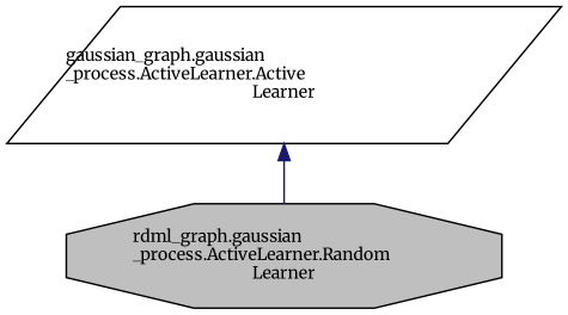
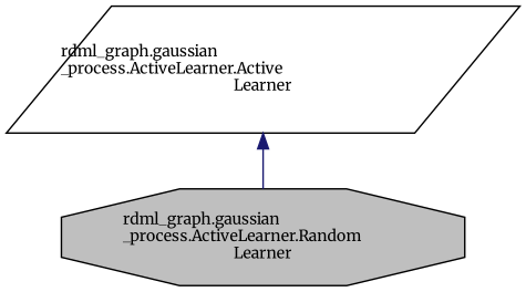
  digraph {
    fontname=Merriweather
    node [color=black fontname=Merriweather fontsize=10 style=filled]
    n1 [fillcolor=grey75 fontcolor=black height=0.2 label="rdml_graph.gaussian\l_process.ActiveLearner.Random\lLearner" shape=octagon width=0.4]
-   n2 [fillcolor=white height=0.2 label="gaussian_graph.gaussian\l_process.ActiveLearner.Active\lLearner" shape=parallelogram width=0.4]
+   n2 [fillcolor=white height=0.2 label="rdml_graph.gaussian\l_process.ActiveLearner.Active\lLearner" shape=parallelogram width=0.4]
    n2 -> n1 [color=midnightblue dir=back fontname=Merriweather fontsize=10 labelfontname=Helvetica labelfontsize=10 style=solid]
  }
